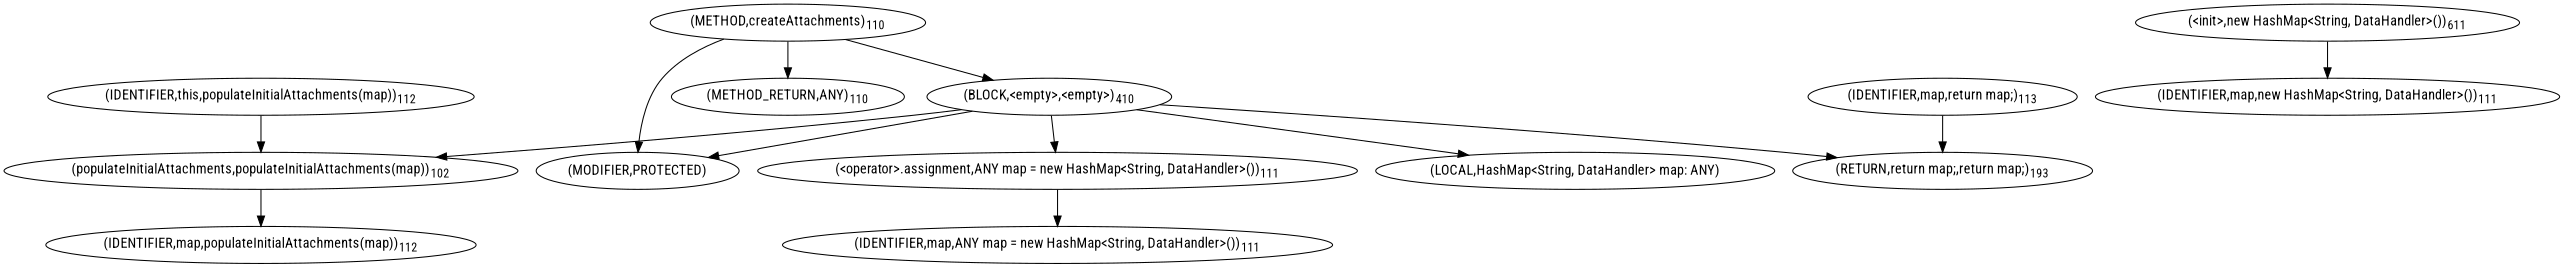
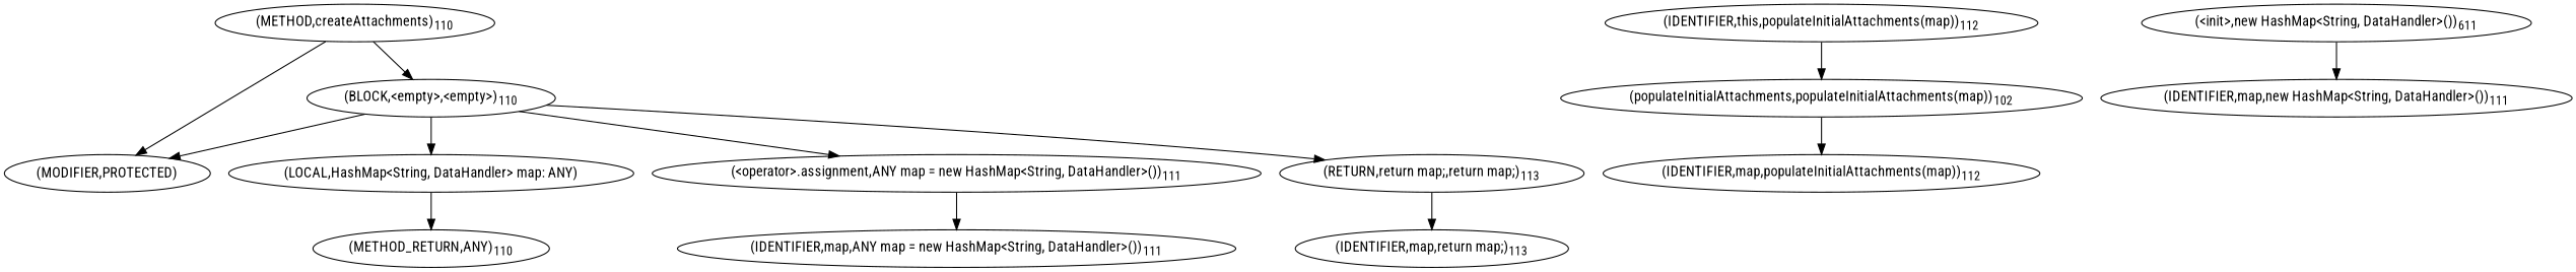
  digraph {
    fontname="Roboto Condensed"
    node [fontname="Roboto Condensed"]
    edge [fontname="Roboto Condensed"]
    n1 [label=<(METHOD,createAttachments)<SUB>110</SUB>>]
-   n2 [label=<(BLOCK,&lt;empty&gt;,&lt;empty&gt;)<SUB>410</SUB>>]
+   n2 [label=<(BLOCK,&lt;empty&gt;,&lt;empty&gt;)<SUB>110</SUB>>]
    n3 [label=<(MODIFIER,PROTECTED)>]
    n4 [label=<(METHOD_RETURN,ANY)<SUB>110</SUB>>]
    n5 [label=<(LOCAL,HashMap&lt;String, DataHandler&gt; map: ANY)>]
    n6 [label=<(&lt;operator&gt;.assignment,ANY map = new HashMap&lt;String, DataHandler&gt;())<SUB>111</SUB>>]
    n7 [label=<(populateInitialAttachments,populateInitialAttachments(map))<SUB>102</SUB>>]
-   n8 [label=<(RETURN,return map;,return map;)<SUB>193</SUB>>]
+   n8 [label=<(RETURN,return map;,return map;)<SUB>113</SUB>>]
    n9 [label=<(IDENTIFIER,map,ANY map = new HashMap&lt;String, DataHandler&gt;())<SUB>111</SUB>>]
    n10 [label=<(&lt;init&gt;,new HashMap&lt;String, DataHandler&gt;())<SUB>611</SUB>>]
    n11 [label=<(IDENTIFIER,map,new HashMap&lt;String, DataHandler&gt;())<SUB>111</SUB>>]
    n12 [label=<(IDENTIFIER,map,populateInitialAttachments(map))<SUB>112</SUB>>]
    n13 [label=<(IDENTIFIER,map,return map;)<SUB>113</SUB>>]
    n14 [label=<(IDENTIFIER,this,populateInitialAttachments(map))<SUB>112</SUB>>]
    n1 -> n2
    n1 -> n3
-   n1 -> n4
+   n5 -> n4
    n2 -> n3
    n2 -> n5
    n2 -> n6
-   n2 -> n7
    n2 -> n8
    n6 -> n9
    n7 -> n12
-   n13 -> n8
+   n8 -> n13
    n10 -> n11
    n14 -> n7
  }
